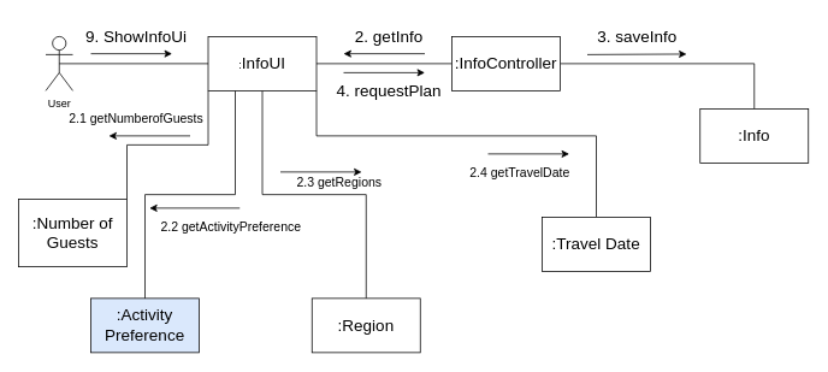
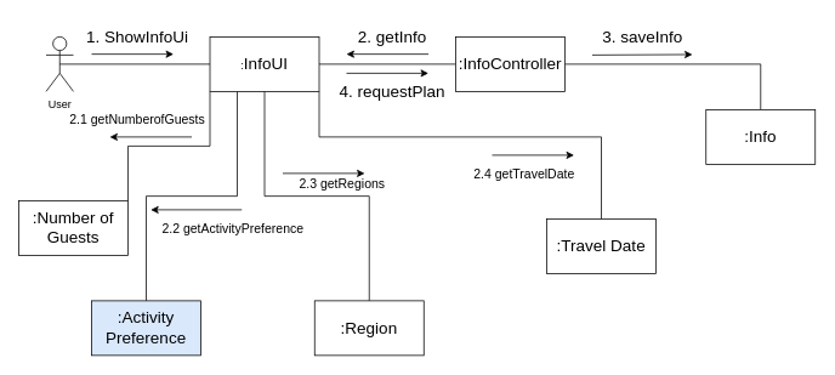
  <mxCell id="0" />
  <mxCell id="1" parent="0" />
  <mxCell id="2" style="edgeStyle=orthogonalEdgeStyle;rounded=0;orthogonalLoop=1;jettySize=auto;html=1;exitX=0.5;exitY=0.5;exitDx=0;exitDy=0;exitPerimeter=0;endArrow=none;endFill=0;entryX=0;entryY=0.5;entryDx=0;entryDy=0;" edge="1" parent="1" source="3" target="9"><mxGeometry relative="1" as="geometry"><mxPoint x="180" y="70" as="targetPoint" /></mxGeometry></mxCell>
  <mxCell id="3" value="User" style="shape=umlActor;verticalLabelPosition=bottom;verticalAlign=top;html=1;outlineConnect=0;" vertex="1" parent="1"><mxGeometry x="50" y="40" width="30" height="60" as="geometry" /></mxCell>
  <mxCell id="4" value="" style="edgeStyle=orthogonalEdgeStyle;rounded=0;orthogonalLoop=1;jettySize=auto;html=1;fontSize=18;endArrow=none;endFill=0;" edge="1" parent="1" source="9" target="13"><mxGeometry relative="1" as="geometry" /></mxCell>
  <mxCell id="5" value="" style="edgeStyle=orthogonalEdgeStyle;rounded=0;orthogonalLoop=1;jettySize=auto;html=1;fontSize=18;endArrow=none;endFill=0;" edge="1" parent="1" source="9" target="14"><mxGeometry relative="1" as="geometry" /></mxCell>
  <mxCell id="6" style="edgeStyle=orthogonalEdgeStyle;rounded=0;orthogonalLoop=1;jettySize=auto;html=1;exitX=0;exitY=1;exitDx=0;exitDy=0;entryX=1;entryY=0;entryDx=0;entryDy=0;fontSize=18;endArrow=none;endFill=0;" edge="1" parent="1" source="9" target="19"><mxGeometry relative="1" as="geometry" /></mxCell>
  <mxCell id="7" style="edgeStyle=orthogonalEdgeStyle;rounded=0;orthogonalLoop=1;jettySize=auto;html=1;exitX=0.25;exitY=1;exitDx=0;exitDy=0;fontSize=18;endArrow=none;endFill=0;entryX=0.5;entryY=0;entryDx=0;entryDy=0;" edge="1" parent="1" source="9" target="18"><mxGeometry relative="1" as="geometry"><mxPoint x="150" y="300" as="targetPoint" /></mxGeometry></mxCell>
  <mxCell id="8" style="edgeStyle=orthogonalEdgeStyle;rounded=0;orthogonalLoop=1;jettySize=auto;html=1;exitX=1;exitY=1;exitDx=0;exitDy=0;fontSize=18;endArrow=none;endFill=0;" edge="1" parent="1" source="9" target="16"><mxGeometry relative="1" as="geometry"><Array as="points"><mxPoint x="350" y="150" /><mxPoint x="660" y="150" /></Array></mxGeometry></mxCell>
  <mxCell id="9" value=":&lt;font style=&quot;font-size: 18px;&quot;&gt;InfoUI&lt;/font&gt;" style="rounded=0;whiteSpace=wrap;html=1;" vertex="1" parent="1"><mxGeometry x="230" y="40" width="120" height="60" as="geometry" /></mxCell>
- <mxCell id="10" value="9. ShowInfoUi&lt;br&gt;" style="text;html=1;align=center;verticalAlign=middle;resizable=0;points=[];autosize=1;strokeColor=none;fillColor=none;fontSize=18;" vertex="1" parent="1"><mxGeometry x="80" y="20" width="140" height="40" as="geometry" /></mxCell>
+ <mxCell id="10" value="1. ShowInfoUi&lt;br&gt;" style="text;html=1;align=center;verticalAlign=middle;resizable=0;points=[];autosize=1;strokeColor=none;fillColor=none;fontSize=18;" vertex="1" parent="1"><mxGeometry x="80" y="20" width="140" height="40" as="geometry" /></mxCell>
  <mxCell id="11" value="" style="endArrow=classic;html=1;rounded=0;fontSize=18;" edge="1" parent="1"><mxGeometry width="50" height="50" relative="1" as="geometry"><mxPoint x="100" y="59" as="sourcePoint" /><mxPoint x="190" y="59" as="targetPoint" /></mxGeometry></mxCell>
  <mxCell id="12" value="" style="edgeStyle=orthogonalEdgeStyle;rounded=0;orthogonalLoop=1;jettySize=auto;html=1;fontSize=18;endArrow=none;endFill=0;" edge="1" parent="1" source="13" target="17"><mxGeometry relative="1" as="geometry" /></mxCell>
  <mxCell id="13" value="&lt;font style=&quot;font-size: 18px;&quot;&gt;:InfoController&lt;/font&gt;" style="whiteSpace=wrap;html=1;rounded=0;" vertex="1" parent="1"><mxGeometry x="500" y="40" width="120" height="60" as="geometry" /></mxCell>
  <mxCell id="14" value="&lt;font style=&quot;font-size: 18px;&quot;&gt;:Region&lt;/font&gt;" style="whiteSpace=wrap;html=1;rounded=0;" vertex="1" parent="1"><mxGeometry x="345" y="330" width="120" height="60" as="geometry" /></mxCell>
  <mxCell id="15" value="3. saveInfo" style="text;html=1;align=center;verticalAlign=middle;resizable=0;points=[];autosize=1;strokeColor=none;fillColor=none;fontSize=18;" vertex="1" parent="1"><mxGeometry x="650" y="20" width="110" height="40" as="geometry" /></mxCell>
  <mxCell id="16" value=":Travel Date" style="rounded=0;whiteSpace=wrap;html=1;fontSize=18;" vertex="1" parent="1"><mxGeometry x="600" y="240" width="120" height="60" as="geometry" /></mxCell>
  <mxCell id="17" value=":Info" style="rounded=0;whiteSpace=wrap;html=1;fontSize=18;" vertex="1" parent="1"><mxGeometry x="775" y="120" width="120" height="60" as="geometry" /></mxCell>
  <mxCell id="18" value=":Activity Preference" style="rounded=0;whiteSpace=wrap;html=1;fontSize=18;fillColor=#dae8fc;" vertex="1" parent="1"><mxGeometry x="100" y="330" width="120" height="60" as="geometry" /></mxCell>
- <mxCell id="19" value=":Number of Guests" style="rounded=0;whiteSpace=wrap;html=1;fontSize=18;" vertex="1" parent="1"><mxGeometry x="20" y="220" width="120" height="75" as="geometry" /></mxCell>
+ <mxCell id="19" value=":Number of Guests" style="rounded=0;whiteSpace=wrap;html=1;fontSize=18;" vertex="1" parent="1"><mxGeometry x="20" y="220" width="120" height="60" as="geometry" /></mxCell>
  <mxCell id="20" value="" style="endArrow=none;html=1;rounded=0;fontSize=18;endFill=0;startArrow=classic;startFill=1;" edge="1" parent="1"><mxGeometry width="50" height="50" relative="1" as="geometry"><mxPoint x="120" y="150" as="sourcePoint" /><mxPoint x="210" y="150" as="targetPoint" /></mxGeometry></mxCell>
  <mxCell id="21" value="&lt;font style=&quot;font-size: 14px;&quot;&gt;2.1 getNumberofGuests&lt;/font&gt;" style="text;html=1;align=center;verticalAlign=middle;resizable=0;points=[];autosize=1;strokeColor=none;fillColor=none;fontSize=18;" vertex="1" parent="1"><mxGeometry x="65" y="110" width="170" height="40" as="geometry" /></mxCell>
  <mxCell id="22" value="&lt;font style=&quot;font-size: 14px;&quot;&gt;2.2 getActivityPreference&lt;/font&gt;" style="text;html=1;align=center;verticalAlign=middle;resizable=0;points=[];autosize=1;strokeColor=none;fillColor=none;fontSize=18;" vertex="1" parent="1"><mxGeometry x="165" y="230" width="180" height="40" as="geometry" /></mxCell>
  <mxCell id="23" value="&lt;font style=&quot;font-size: 14px;&quot;&gt;2.3 getRegions&lt;/font&gt;" style="text;html=1;align=center;verticalAlign=middle;resizable=0;points=[];autosize=1;strokeColor=none;fillColor=none;fontSize=18;" vertex="1" parent="1"><mxGeometry x="315" y="180" width="120" height="40" as="geometry" /></mxCell>
  <mxCell id="24" value="" style="endArrow=classic;html=1;rounded=0;fontSize=18;" edge="1" parent="1"><mxGeometry width="50" height="50" relative="1" as="geometry"><mxPoint x="310" y="190" as="sourcePoint" /><mxPoint x="400" y="190" as="targetPoint" /></mxGeometry></mxCell>
  <mxCell id="25" value="" style="endArrow=classic;html=1;rounded=0;fontSize=18;" edge="1" parent="1"><mxGeometry width="50" height="50" relative="1" as="geometry"><mxPoint x="265" y="230" as="sourcePoint" /><mxPoint x="165" y="230" as="targetPoint" /></mxGeometry></mxCell>
  <mxCell id="26" value="&lt;font style=&quot;font-size: 18px;&quot;&gt;2. getInfo&lt;/font&gt;" style="text;html=1;align=center;verticalAlign=middle;resizable=0;points=[];autosize=1;strokeColor=none;fillColor=none;fontSize=18;" vertex="1" parent="1"><mxGeometry x="380" y="20" width="100" height="40" as="geometry" /></mxCell>
  <mxCell id="27" value="" style="endArrow=classic;html=1;rounded=0;fontSize=18;" edge="1" parent="1"><mxGeometry width="50" height="50" relative="1" as="geometry"><mxPoint x="650" y="60" as="sourcePoint" /><mxPoint x="760" y="59.43" as="targetPoint" /></mxGeometry></mxCell>
  <mxCell id="28" value="&lt;font style=&quot;font-size: 14px;&quot;&gt;2.4 getTravelDate&lt;/font&gt;" style="text;html=1;align=center;verticalAlign=middle;resizable=0;points=[];autosize=1;strokeColor=none;fillColor=none;fontSize=18;" vertex="1" parent="1"><mxGeometry x="510" y="170" width="130" height="40" as="geometry" /></mxCell>
  <mxCell id="29" value="" style="endArrow=classic;html=1;rounded=0;fontSize=18;" edge="1" parent="1"><mxGeometry width="50" height="50" relative="1" as="geometry"><mxPoint x="540" y="170" as="sourcePoint" /><mxPoint x="630" y="170" as="targetPoint" /></mxGeometry></mxCell>
  <mxCell id="30" value="" style="endArrow=none;html=1;rounded=0;fontSize=18;endFill=0;startArrow=classic;startFill=1;" edge="1" parent="1"><mxGeometry width="50" height="50" relative="1" as="geometry"><mxPoint x="380" y="59" as="sourcePoint" /><mxPoint x="470" y="59" as="targetPoint" /></mxGeometry></mxCell>
  <mxCell id="31" value="4. requestPlan" style="text;html=1;align=center;verticalAlign=middle;resizable=0;points=[];autosize=1;strokeColor=none;fillColor=none;fontSize=18;" vertex="1" parent="1"><mxGeometry x="360" y="80" width="140" height="40" as="geometry" /></mxCell>
  <mxCell id="32" value="" style="endArrow=classic;html=1;rounded=0;fontSize=18;" edge="1" parent="1"><mxGeometry width="50" height="50" relative="1" as="geometry"><mxPoint x="380" y="80" as="sourcePoint" /><mxPoint x="470" y="80" as="targetPoint" /></mxGeometry></mxCell>
